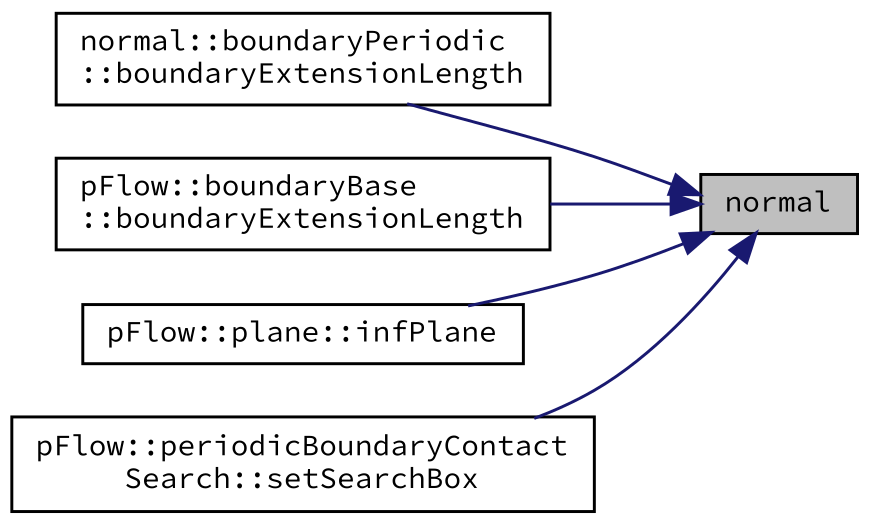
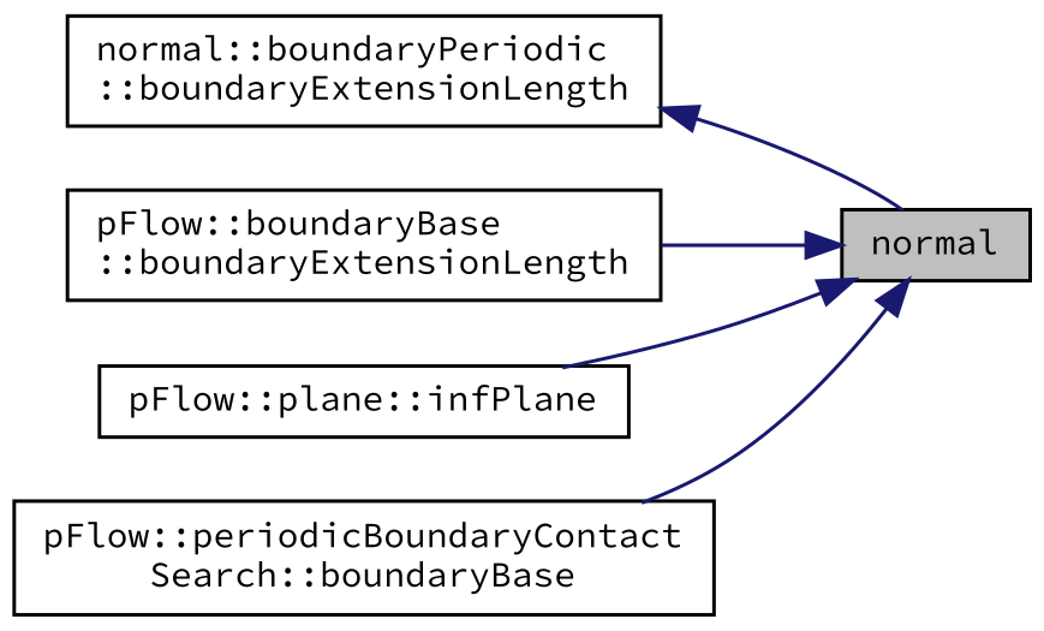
  digraph {
    fontname="Source Code Pro"
    rankdir=RL
    node [color=black fillcolor=white fontname="Source Code Pro" fontsize=10 shape=record style=filled]
    edge [color=midnightblue dir=back fontname="Source Code Pro" fontsize=10 labelfontname=Helvetica labelfontsize=10 style=solid]
    n1 [fillcolor=grey75 fontcolor=black height=0.2 label=normal width=0.4]
    n2 [height=0.2 label="normal::boundaryPeriodic\l::boundaryExtensionLength" width=0.4]
    n3 [height=0.2 label="pFlow::boundaryBase\l::boundaryExtensionLength" width=0.4]
    n4 [height=0.2 label="pFlow::plane::infPlane" width=0.4]
-   n5 [height=0.2 label="pFlow::periodicBoundaryContact\lSearch::setSearchBox" width=0.4]
-   n1 -> n2
+   n5 [height=0.2 label="pFlow::periodicBoundaryContact\lSearch::boundaryBase" width=0.4]
+   n2 -> n1
    n1 -> n3
    n1 -> n4
    n1 -> n5
  }
